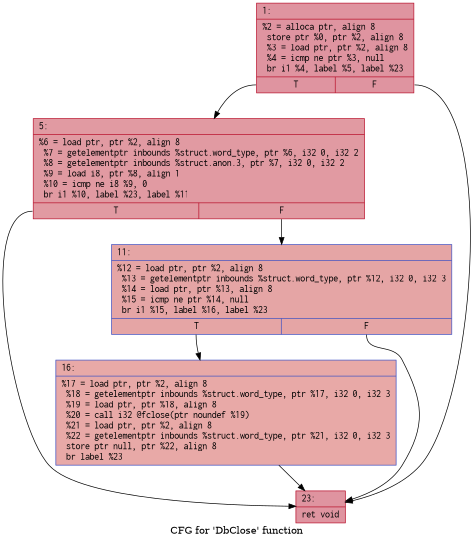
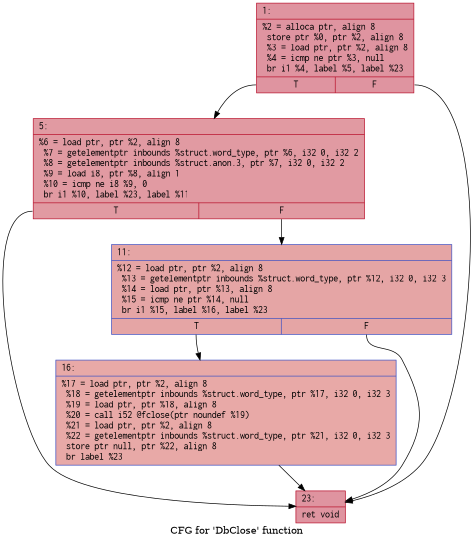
  digraph {
    label="CFG for 'DbClose' function"
    node [color="#b70d28ff" fillcolor="#b70d2870" fontname=Courier shape=record style=filled]
    edge [tailport=s0]
    n1 [label="{1:\l|  %2 = alloca ptr, align 8\l  store ptr %0, ptr %2, align 8\l  %3 = load ptr, ptr %2, align 8\l  %4 = icmp ne ptr %3, null\l  br i1 %4, label %5, label %23\l|{<s0>T|<s1>F}}"]
    n2 [fillcolor="#bb1b2c70" label="{5:\l|  %6 = load ptr, ptr %2, align 8\l  %7 = getelementptr inbounds %struct.word_type, ptr %6, i32 0, i32 2\l  %8 = getelementptr inbounds %struct.anon.3, ptr %7, i32 0, i32 2\l  %9 = load i8, ptr %8, align 1\l  %10 = icmp ne i8 %9, 0\l  br i1 %10, label %23, label %11\l|{<s0>T|<s1>F}}"]
    n3 [label="{23:\l|  ret void\l}"]
    n4 [color="#3d50c3ff" fillcolor="#c5333470" label="{11:\l|  %12 = load ptr, ptr %2, align 8\l  %13 = getelementptr inbounds %struct.word_type, ptr %12, i32 0, i32 3\l  %14 = load ptr, ptr %13, align 8\l  %15 = icmp ne ptr %14, null\l  br i1 %15, label %16, label %23\l|{<s0>T|<s1>F}}"]
-   n5 [color="#3d50c3ff" fillcolor="#ca3b3770" label="{16:\l|  %17 = load ptr, ptr %2, align 8\l  %18 = getelementptr inbounds %struct.word_type, ptr %17, i32 0, i32 3\l  %19 = load ptr, ptr %18, align 8\l  %20 = call i32 @fclose(ptr noundef %19)\l  %21 = load ptr, ptr %2, align 8\l  %22 = getelementptr inbounds %struct.word_type, ptr %21, i32 0, i32 3\l  store ptr null, ptr %22, align 8\l  br label %23\l}"]
+   n5 [color="#3d50c3ff" fillcolor="#ca3b3770" label="{16:\l|  %17 = load ptr, ptr %2, align 8\l  %18 = getelementptr inbounds %struct.word_type, ptr %17, i32 0, i32 3\l  %19 = load ptr, ptr %18, align 8\l  %20 = call i52 @fclose(ptr noundef %19)\l  %21 = load ptr, ptr %2, align 8\l  %22 = getelementptr inbounds %struct.word_type, ptr %21, i32 0, i32 3\l  store ptr null, ptr %22, align 8\l  br label %23\l}"]
    n1 -> n2
    n1 -> n3 [tailport=s1]
    n2 -> n3
    n2 -> n4 [tailport=s1]
    n4 -> n3 [tailport=s1]
    n4 -> n5
    n5 -> n3 [tailport=""]
  }
